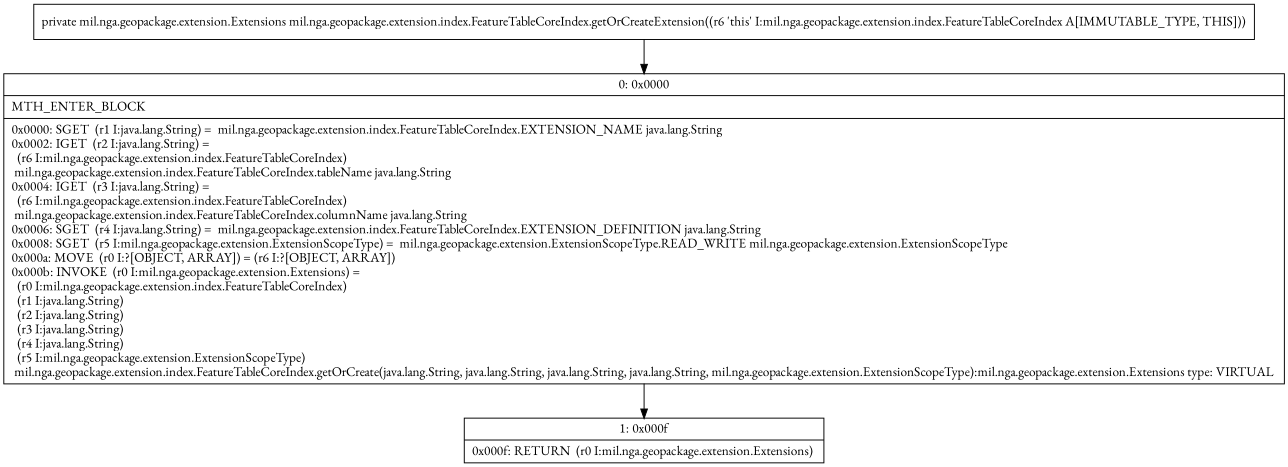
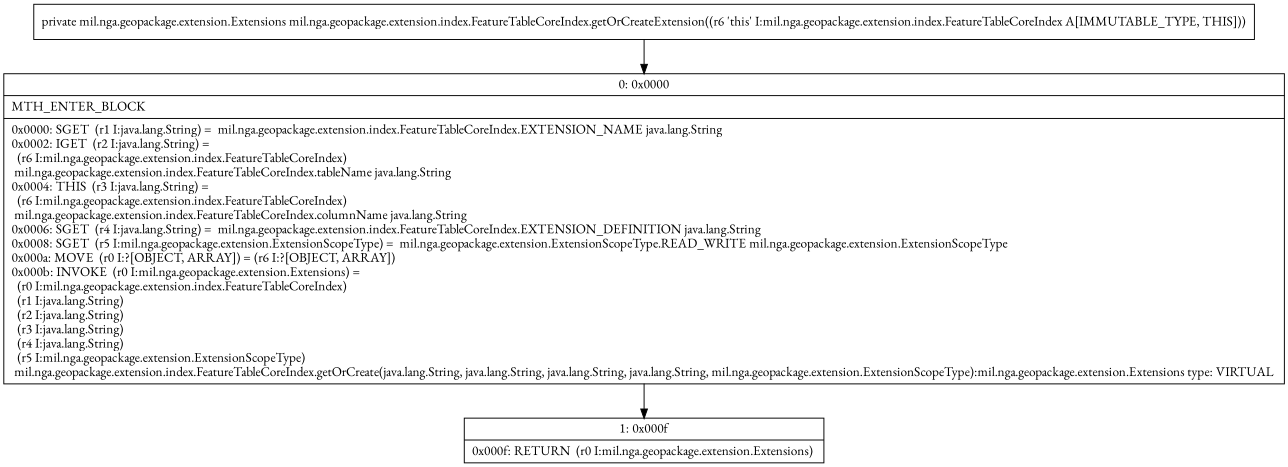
  digraph {
    fontname="EB Garamond"
    node [shape=record fontname="EB Garamond"]
    edge [fontname="EB Garamond"]
-   n1 [label="{0\:\ 0x0000|MTH_ENTER_BLOCK\l|0x0000: SGET  (r1 I:java.lang.String) =  mil.nga.geopackage.extension.index.FeatureTableCoreIndex.EXTENSION_NAME java.lang.String \l0x0002: IGET  (r2 I:java.lang.String) = \l  (r6 I:mil.nga.geopackage.extension.index.FeatureTableCoreIndex)\l mil.nga.geopackage.extension.index.FeatureTableCoreIndex.tableName java.lang.String \l0x0004: IGET  (r3 I:java.lang.String) = \l  (r6 I:mil.nga.geopackage.extension.index.FeatureTableCoreIndex)\l mil.nga.geopackage.extension.index.FeatureTableCoreIndex.columnName java.lang.String \l0x0006: SGET  (r4 I:java.lang.String) =  mil.nga.geopackage.extension.index.FeatureTableCoreIndex.EXTENSION_DEFINITION java.lang.String \l0x0008: SGET  (r5 I:mil.nga.geopackage.extension.ExtensionScopeType) =  mil.nga.geopackage.extension.ExtensionScopeType.READ_WRITE mil.nga.geopackage.extension.ExtensionScopeType \l0x000a: MOVE  (r0 I:?[OBJECT, ARRAY]) = (r6 I:?[OBJECT, ARRAY]) \l0x000b: INVOKE  (r0 I:mil.nga.geopackage.extension.Extensions) = \l  (r0 I:mil.nga.geopackage.extension.index.FeatureTableCoreIndex)\l  (r1 I:java.lang.String)\l  (r2 I:java.lang.String)\l  (r3 I:java.lang.String)\l  (r4 I:java.lang.String)\l  (r5 I:mil.nga.geopackage.extension.ExtensionScopeType)\l mil.nga.geopackage.extension.index.FeatureTableCoreIndex.getOrCreate(java.lang.String, java.lang.String, java.lang.String, java.lang.String, mil.nga.geopackage.extension.ExtensionScopeType):mil.nga.geopackage.extension.Extensions type: VIRTUAL \l}"]
+   n1 [label="{0\:\ 0x0000|MTH_ENTER_BLOCK\l|0x0000: SGET  (r1 I:java.lang.String) =  mil.nga.geopackage.extension.index.FeatureTableCoreIndex.EXTENSION_NAME java.lang.String \l0x0002: IGET  (r2 I:java.lang.String) = \l  (r6 I:mil.nga.geopackage.extension.index.FeatureTableCoreIndex)\l mil.nga.geopackage.extension.index.FeatureTableCoreIndex.tableName java.lang.String \l0x0004: THIS  (r3 I:java.lang.String) = \l  (r6 I:mil.nga.geopackage.extension.index.FeatureTableCoreIndex)\l mil.nga.geopackage.extension.index.FeatureTableCoreIndex.columnName java.lang.String \l0x0006: SGET  (r4 I:java.lang.String) =  mil.nga.geopackage.extension.index.FeatureTableCoreIndex.EXTENSION_DEFINITION java.lang.String \l0x0008: SGET  (r5 I:mil.nga.geopackage.extension.ExtensionScopeType) =  mil.nga.geopackage.extension.ExtensionScopeType.READ_WRITE mil.nga.geopackage.extension.ExtensionScopeType \l0x000a: MOVE  (r0 I:?[OBJECT, ARRAY]) = (r6 I:?[OBJECT, ARRAY]) \l0x000b: INVOKE  (r0 I:mil.nga.geopackage.extension.Extensions) = \l  (r0 I:mil.nga.geopackage.extension.index.FeatureTableCoreIndex)\l  (r1 I:java.lang.String)\l  (r2 I:java.lang.String)\l  (r3 I:java.lang.String)\l  (r4 I:java.lang.String)\l  (r5 I:mil.nga.geopackage.extension.ExtensionScopeType)\l mil.nga.geopackage.extension.index.FeatureTableCoreIndex.getOrCreate(java.lang.String, java.lang.String, java.lang.String, java.lang.String, mil.nga.geopackage.extension.ExtensionScopeType):mil.nga.geopackage.extension.Extensions type: VIRTUAL \l}"]
    n2 [label="{1\:\ 0x000f|0x000f: RETURN  (r0 I:mil.nga.geopackage.extension.Extensions) \l}"]
    n3 [label="{private mil.nga.geopackage.extension.Extensions mil.nga.geopackage.extension.index.FeatureTableCoreIndex.getOrCreateExtension((r6 'this' I:mil.nga.geopackage.extension.index.FeatureTableCoreIndex A[IMMUTABLE_TYPE, THIS])) }"]
    n1 -> n2
    n3 -> n1
  }
